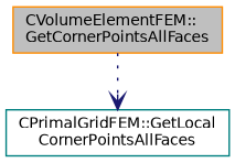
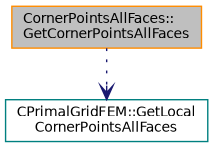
  digraph {
    rankdir=TB
    node [fontname=Helvetica fontsize=10 shape=record style=filled]
-   n1 [color=darkorange fillcolor=grey75 fontcolor=black height=0.2 label="CVolumeElementFEM::\lGetCornerPointsAllFaces" width=0.4]
+   n1 [color=darkorange fillcolor=grey75 fontcolor=black height=0.2 label="CornerPointsAllFaces::\lGetCornerPointsAllFaces" width=0.4]
    n2 [color=teal fillcolor=white height=0.2 label="CPrimalGridFEM::GetLocal\lCornerPointsAllFaces" width=0.4]
    n1 -> n2 [color=midnightblue fontname=Helvetica fontsize=10 labelfontname=Helvetica labelfontsize=10 style=dotted arrowhead=vee]
  }
